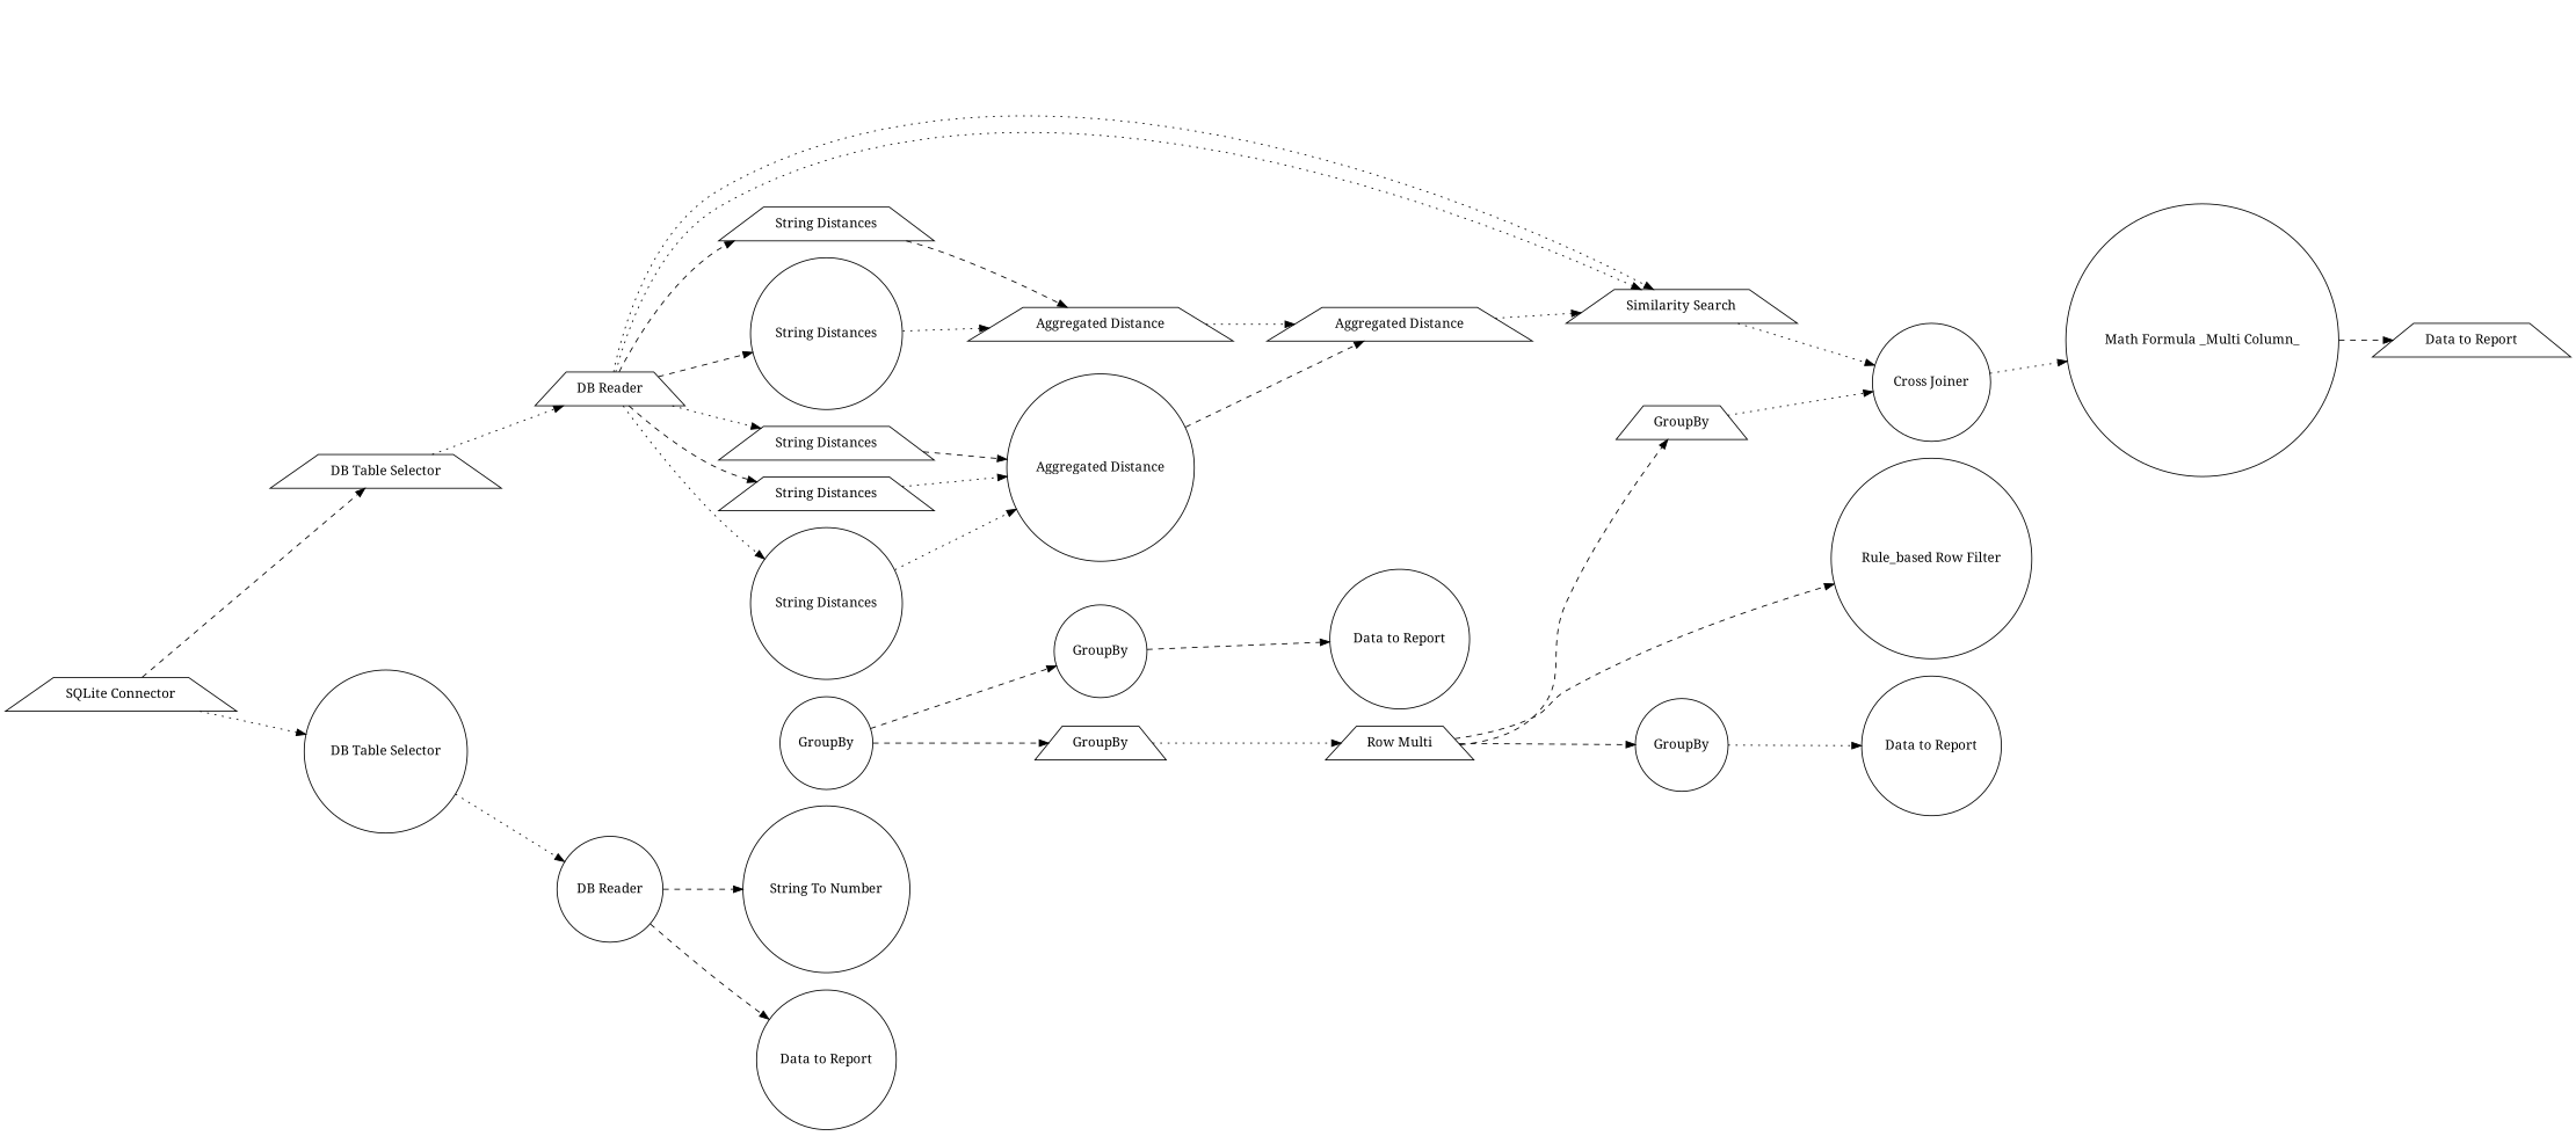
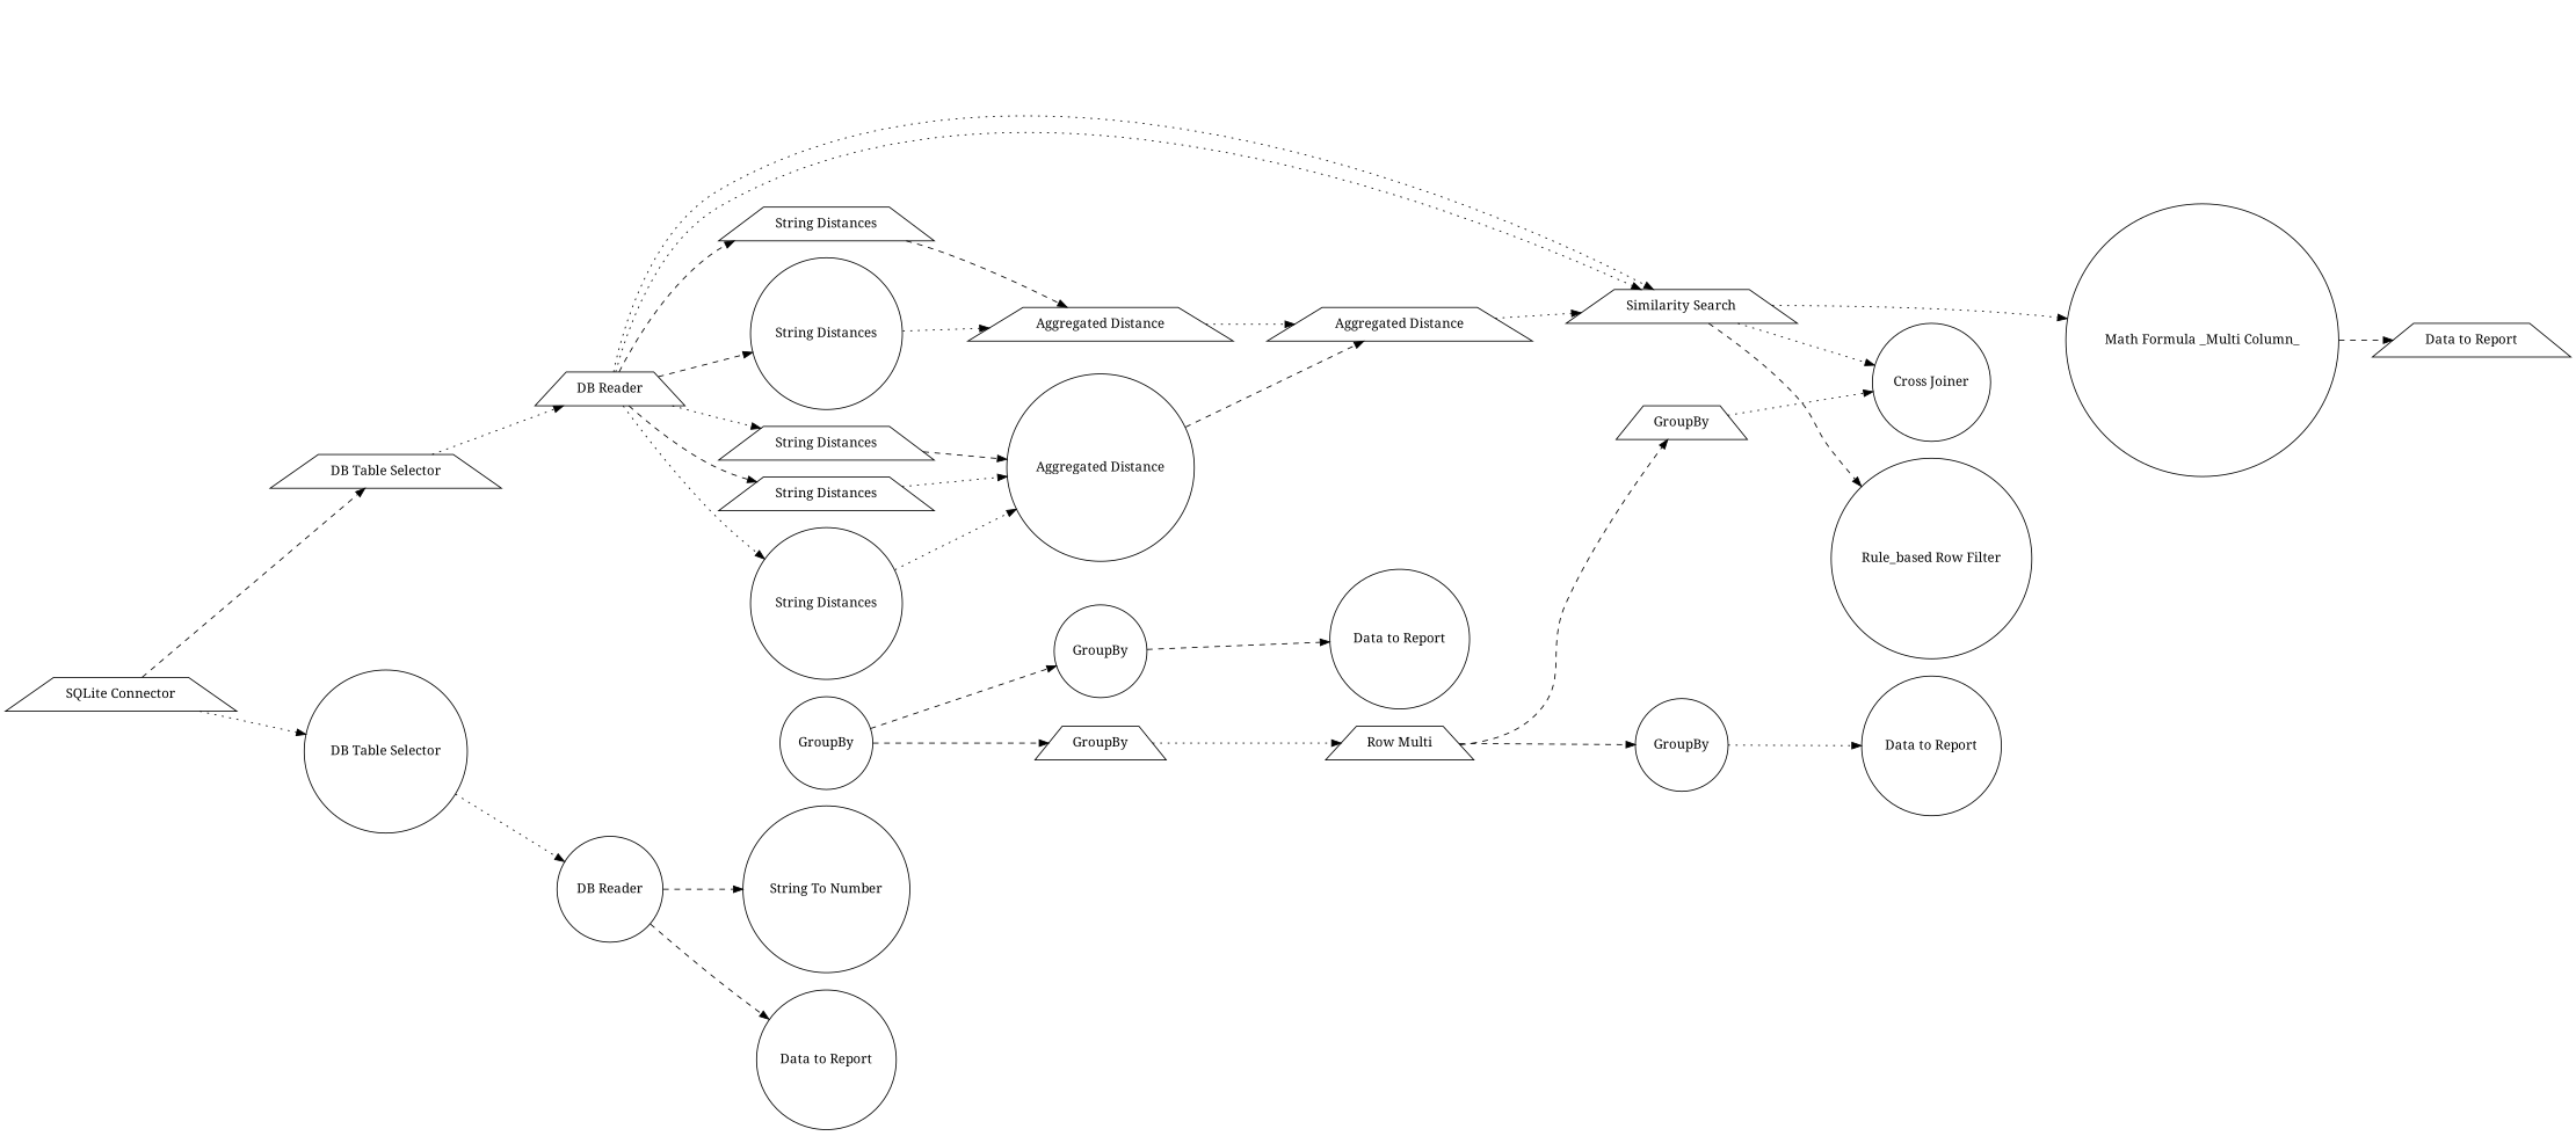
  digraph {
    fontname="Noto Serif"
    rankdir=LR
    node [fontname="Noto Serif" shape=circle]
    edge [fontname="Noto Serif" style=dotted]
    n1 [label="SQLite Connector" shape=trapezium]
    n2 [label="DB Table Selector" shape=trapezium]
    n3 [label="DB Table Selector"]
    n4 [label="DB Reader" shape=trapezium]
    n5 [label="DB Reader"]
    n6 [label="Similarity Search" shape=trapezium]
    n7 [label="String Distances" shape=trapezium]
    n8 [label="String Distances"]
    n9 [label="String Distances" shape=trapezium]
    n10 [label="String Distances"]
    n11 [label="String Distances" shape=trapezium]
    n12 [label="Rule_based Row Filter"]
    n13 [label="Cross Joiner"]
    n14 [label="Aggregated Distance"]
    n15 [label="Aggregated Distance" shape=trapezium]
    n16 [label="Data to Report"]
    n17 [label="Data to Report"]
    n18 [label="String To Number"]
    n19 [label=GroupBy]
    n20 [label=GroupBy shape=trapezium]
    n21 [label=GroupBy]
    n22 [label="Aggregated Distance" shape=trapezium]
    n23 [label="Row Multi" shape=trapezium]
    n24 [label=GroupBy]
    n25 [label=GroupBy shape=trapezium]
    n26 [label="Data to Report"]
    n27 [label="Math Formula _Multi Column_"]
    n28 [label="Data to Report" shape=trapezium]
    n1 -> n2 [style=dashed]
    n1 -> n3
    n2 -> n4
    n3 -> n5
    n4 -> n6
    n4 -> n6
    n4 -> n7 [style=dashed]
    n4 -> n8
    n4 -> n9
    n4 -> n10 [style=dashed]
    n4 -> n11 [style=dashed]
    n5 -> n17 [style=dashed]
    n5 -> n18 [style=dashed]
-   n23 -> n12 [style=dashed]
+   n6 -> n12 [style=dashed]
    n6 -> n13
    n7 -> n14
    n8 -> n14
    n9 -> n14 [style=dashed]
    n10 -> n15
    n11 -> n15 [style=dashed]
-   n13 -> n27
+   n6 -> n27
    n14 -> n22 [style=dashed]
    n15 -> n22
    n19 -> n20 [style=dashed]
    n19 -> n21 [style=dashed]
    n20 -> n23
    n21 -> n26 [style=dashed]
    n22 -> n6
    n23 -> n24 [style=dashed]
    n23 -> n25 [style=dashed]
    n24 -> n16
    n25 -> n13
    n27 -> n28 [style=dashed]
  }
